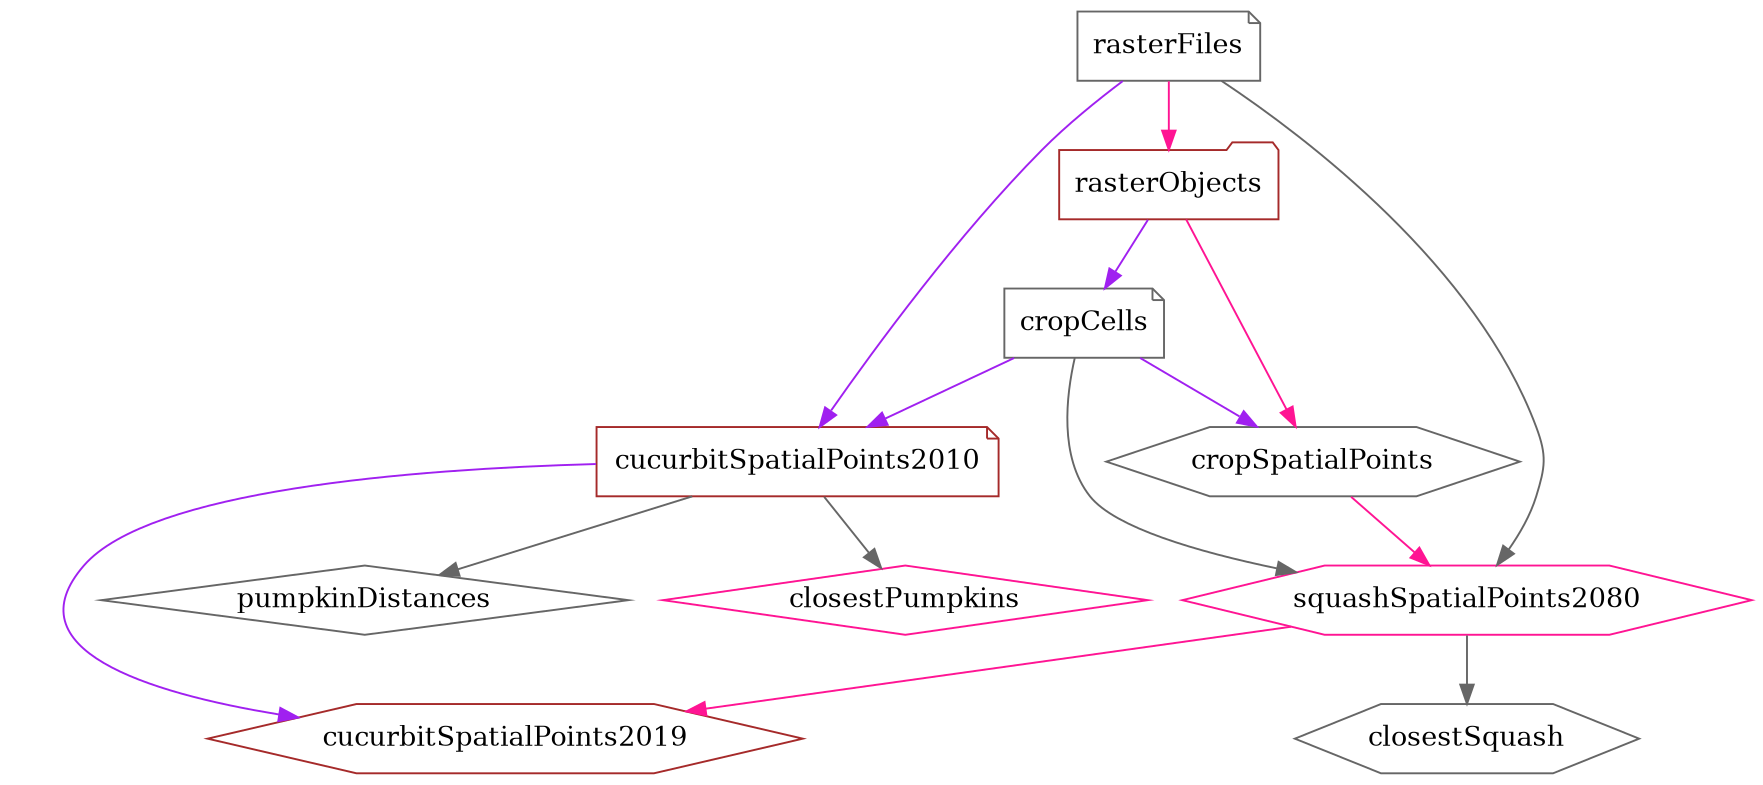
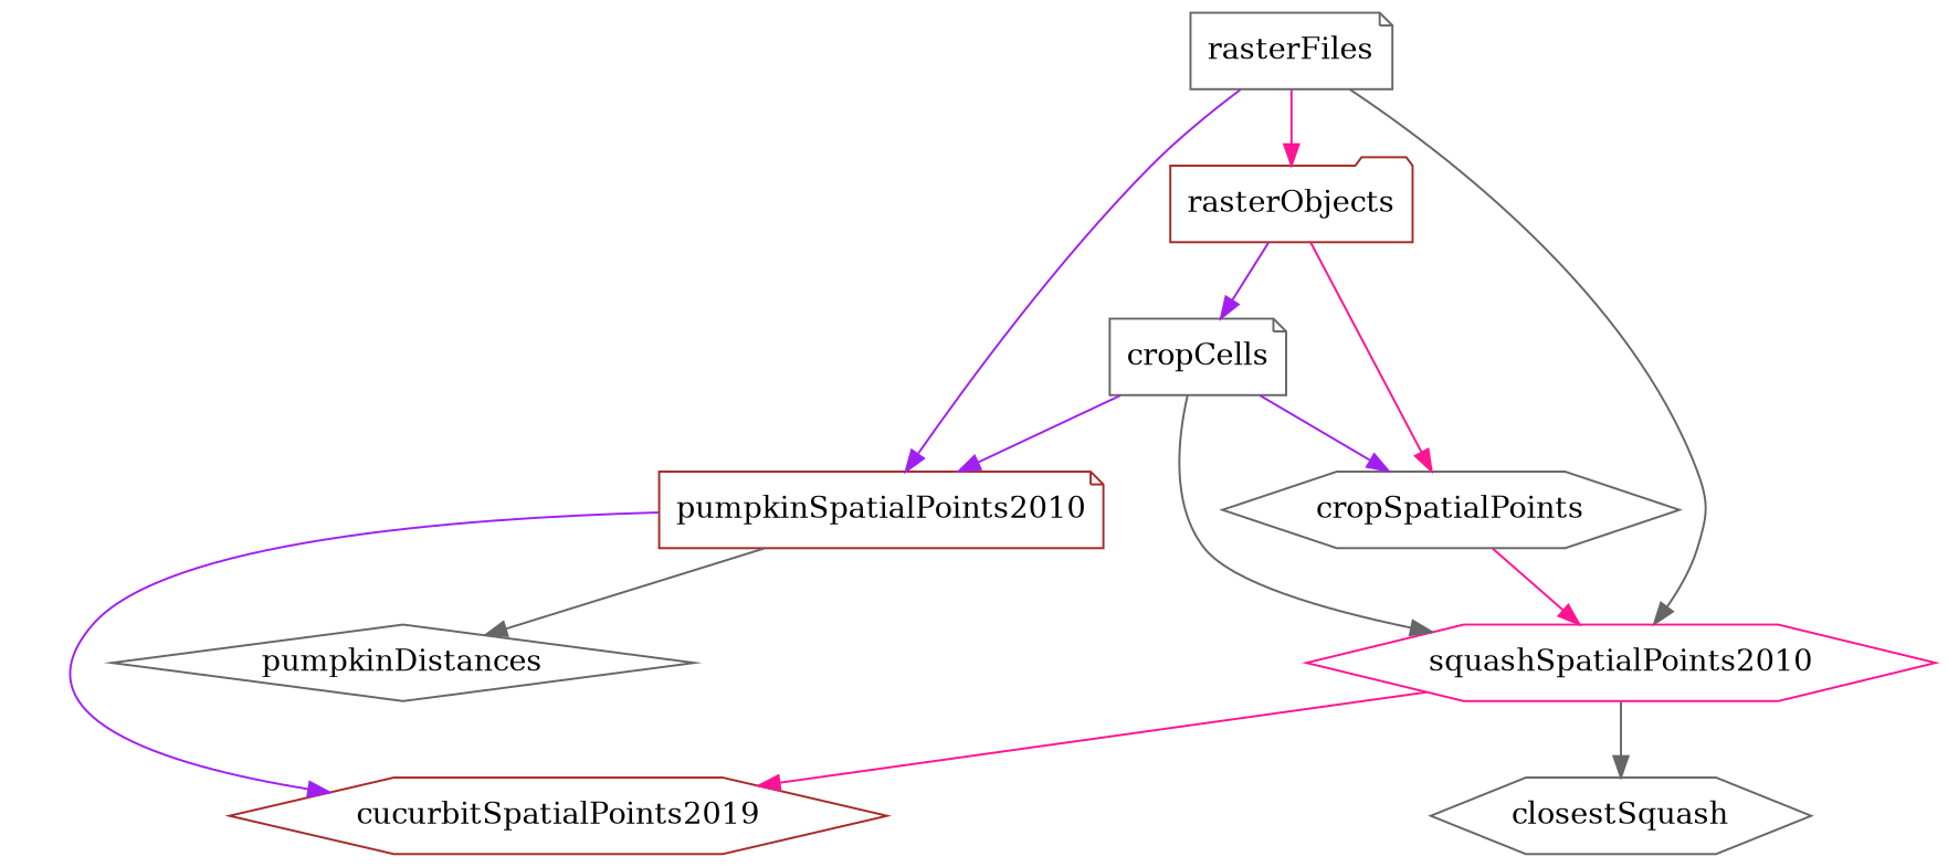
  digraph {
    node [color=gray40 shape=hexagon]
    edge [color=purple]
    rasterFiles [file=rasterFilesTable function="read.csv" shape=note stringsAsFactors=FALSE]
    rasterObjects [color=brown expression="lapply(paste0(tifdir,rasterFiles[which(rasterFiles[,'year']==2010),'tiffile']), raster)" shape=folder]
-   pumpkinSpatialPoints2010 [color=brown expression="spTransform(joinSpatialPoints(lapply(1:length(cropSpatialPoints), function(i) cropSpatialPoints[[i]][which(cropCells[[i]]['cropId']==229)])), CRS('+proj=longlat'))" shape=note label=cucurbitSpatialPoints2010]
-   squashSpatialPoints2010 [color=deeppink expression="spTransform(joinSpatialPoints(lapply(1:length(cropSpatialPoints), function(i) cropSpatialPoints[[i]][which(cropCells[[i]]['cropId']==222)])), CRS('+proj=longlat'))" label=squashSpatialPoints2080]
+   pumpkinSpatialPoints2010 [color=brown expression="spTransform(joinSpatialPoints(lapply(1:length(cropSpatialPoints), function(i) cropSpatialPoints[[i]][which(cropCells[[i]]['cropId']==229)])), CRS('+proj=longlat'))" shape=note]
+   squashSpatialPoints2010 [color=deeppink expression="spTransform(joinSpatialPoints(lapply(1:length(cropSpatialPoints), function(i) cropSpatialPoints[[i]][which(cropCells[[i]]['cropId']==222)])), CRS('+proj=longlat'))"]
    cropCells [expression="lapply(rasterObjects, extractCropCells)" shape=note]
    cropSpatialPoints [expression="lapply(1:length(rasterObjects), function(i) { xyFromCell(object=rasterObjects[[i]],unlist(cropCells[[i]]['cell']),spatial=TRUE) })"]
    pumpkinDistances [expression="distm(c(-78.692528,35.771155), pumpkinSpatialPoints2010, fun = distHaversine)[1,]" shape=diamond]
-   closestPumpkins [color=deeppink expression="coordinates(pumpkinSpatialPoints2010[order(pumpkinDistances)[1:100]])" shape=diamond]
    n9 [color=brown function=spRbind label=cucurbitSpatialPoints2019]
    closestSquash [expression="coordinates(squashSpatialPoints2010[order(squashDistances)[1:100]])"]
    rasterFiles -> rasterObjects [color=deeppink]
    rasterFiles -> pumpkinSpatialPoints2010
    rasterFiles -> squashSpatialPoints2010 [color=gray40]
    rasterObjects -> cropCells
    rasterObjects -> cropSpatialPoints [color=deeppink]
    pumpkinSpatialPoints2010 -> pumpkinDistances [color=gray40]
-   pumpkinSpatialPoints2010 -> closestPumpkins [color=gray40]
    pumpkinSpatialPoints2010 -> n9
    squashSpatialPoints2010 -> n9 [color=deeppink]
    squashSpatialPoints2010 -> closestSquash [color=gray40]
    cropCells -> pumpkinSpatialPoints2010
    cropCells -> squashSpatialPoints2010 [color=gray40]
    cropCells -> cropSpatialPoints
    cropSpatialPoints -> squashSpatialPoints2010 [color=deeppink]
  }
